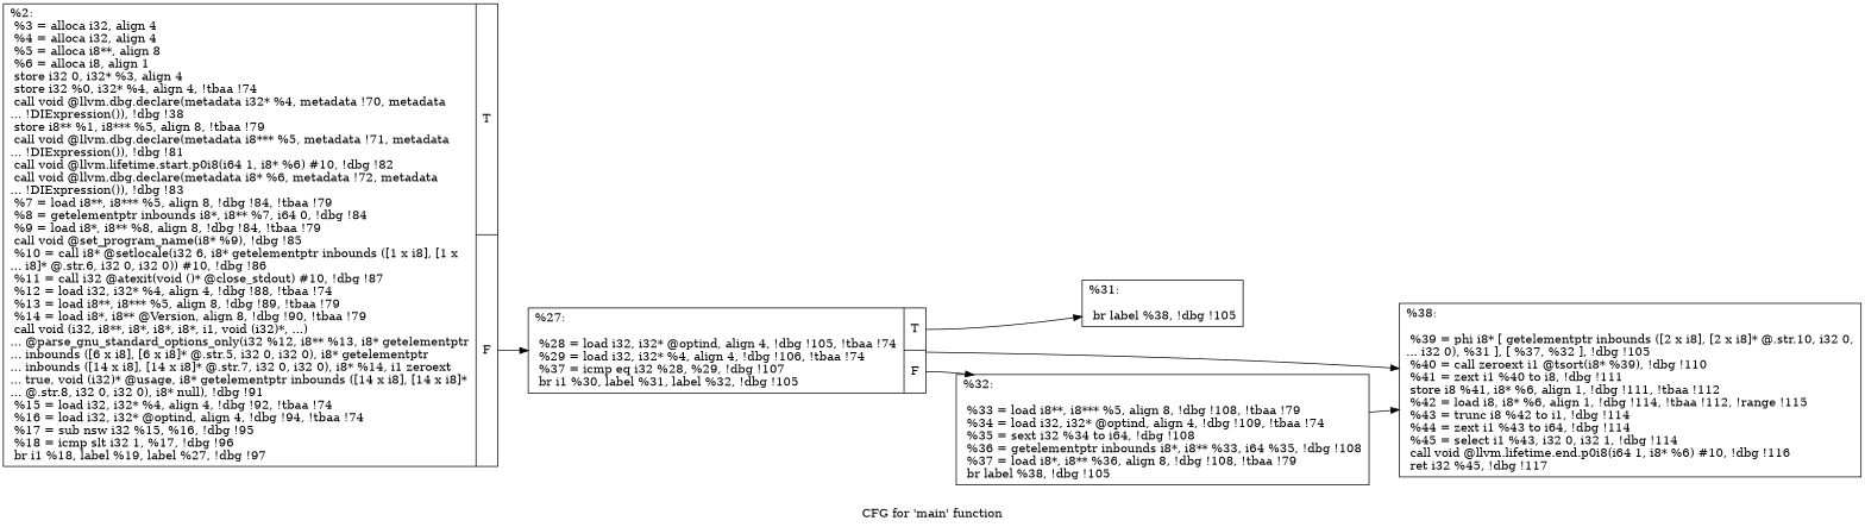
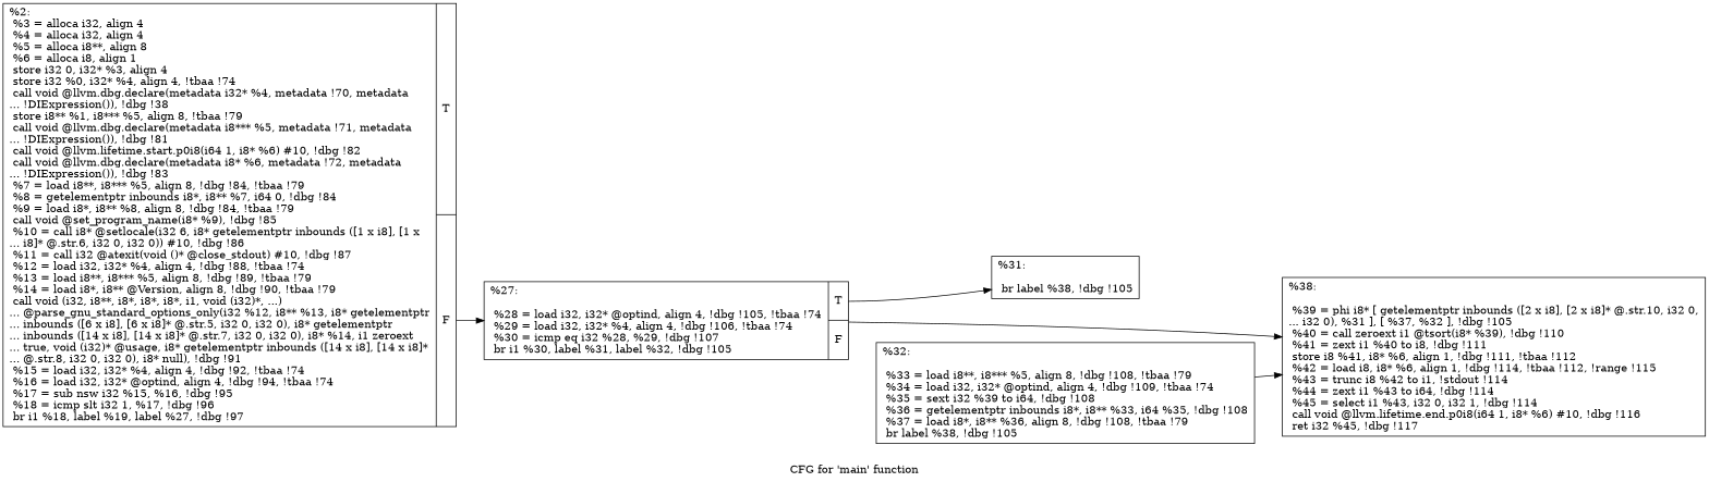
  digraph {
    label="CFG for 'main' function"
    rankdir=LR
    node [shape=record]
    n1 [label="{%2:\l  %3 = alloca i32, align 4\l  %4 = alloca i32, align 4\l  %5 = alloca i8**, align 8\l  %6 = alloca i8, align 1\l  store i32 0, i32* %3, align 4\l  store i32 %0, i32* %4, align 4, !tbaa !74\l  call void @llvm.dbg.declare(metadata i32* %4, metadata !70, metadata\l... !DIExpression()), !dbg !38\l  store i8** %1, i8*** %5, align 8, !tbaa !79\l  call void @llvm.dbg.declare(metadata i8*** %5, metadata !71, metadata\l... !DIExpression()), !dbg !81\l  call void @llvm.lifetime.start.p0i8(i64 1, i8* %6) #10, !dbg !82\l  call void @llvm.dbg.declare(metadata i8* %6, metadata !72, metadata\l... !DIExpression()), !dbg !83\l  %7 = load i8**, i8*** %5, align 8, !dbg !84, !tbaa !79\l  %8 = getelementptr inbounds i8*, i8** %7, i64 0, !dbg !84\l  %9 = load i8*, i8** %8, align 8, !dbg !84, !tbaa !79\l  call void @set_program_name(i8* %9), !dbg !85\l  %10 = call i8* @setlocale(i32 6, i8* getelementptr inbounds ([1 x i8], [1 x\l... i8]* @.str.6, i32 0, i32 0)) #10, !dbg !86\l  %11 = call i32 @atexit(void ()* @close_stdout) #10, !dbg !87\l  %12 = load i32, i32* %4, align 4, !dbg !88, !tbaa !74\l  %13 = load i8**, i8*** %5, align 8, !dbg !89, !tbaa !79\l  %14 = load i8*, i8** @Version, align 8, !dbg !90, !tbaa !79\l  call void (i32, i8**, i8*, i8*, i8*, i1, void (i32)*, ...)\l... @parse_gnu_standard_options_only(i32 %12, i8** %13, i8* getelementptr\l... inbounds ([6 x i8], [6 x i8]* @.str.5, i32 0, i32 0), i8* getelementptr\l... inbounds ([14 x i8], [14 x i8]* @.str.7, i32 0, i32 0), i8* %14, i1 zeroext\l... true, void (i32)* @usage, i8* getelementptr inbounds ([14 x i8], [14 x i8]*\l... @.str.8, i32 0, i32 0), i8* null), !dbg !91\l  %15 = load i32, i32* %4, align 4, !dbg !92, !tbaa !74\l  %16 = load i32, i32* @optind, align 4, !dbg !94, !tbaa !74\l  %17 = sub nsw i32 %15, %16, !dbg !95\l  %18 = icmp slt i32 1, %17, !dbg !96\l  br i1 %18, label %19, label %27, !dbg !97\l|{<s0>T|<s1>F}}"]
-   n2 [label="{%27:\l\l  %28 = load i32, i32* @optind, align 4, !dbg !105, !tbaa !74\l  %29 = load i32, i32* %4, align 4, !dbg !106, !tbaa !74\l  %37 = icmp eq i32 %28, %29, !dbg !107\l  br i1 %30, label %31, label %32, !dbg !105\l|{<s0>T|<s1>F}}"]
+   n2 [label="{%27:\l\l  %28 = load i32, i32* @optind, align 4, !dbg !105, !tbaa !74\l  %29 = load i32, i32* %4, align 4, !dbg !106, !tbaa !74\l  %30 = icmp eq i32 %28, %29, !dbg !107\l  br i1 %30, label %31, label %32, !dbg !105\l|{<s0>T|<s1>F}}"]
    n3 [label="{%31:\l\l  br label %38, !dbg !105\l}"]
-   n4 [label="{%32:\l\l  %33 = load i8**, i8*** %5, align 8, !dbg !108, !tbaa !79\l  %34 = load i32, i32* @optind, align 4, !dbg !109, !tbaa !74\l  %35 = sext i32 %34 to i64, !dbg !108\l  %36 = getelementptr inbounds i8*, i8** %33, i64 %35, !dbg !108\l  %37 = load i8*, i8** %36, align 8, !dbg !108, !tbaa !79\l  br label %38, !dbg !105\l}"]
-   n5 [label="{%38:\l\l  %39 = phi i8* [ getelementptr inbounds ([2 x i8], [2 x i8]* @.str.10, i32 0,\l... i32 0), %31 ], [ %37, %32 ], !dbg !105\l  %40 = call zeroext i1 @tsort(i8* %39), !dbg !110\l  %41 = zext i1 %40 to i8, !dbg !111\l  store i8 %41, i8* %6, align 1, !dbg !111, !tbaa !112\l  %42 = load i8, i8* %6, align 1, !dbg !114, !tbaa !112, !range !115\l  %43 = trunc i8 %42 to i1, !dbg !114\l  %44 = zext i1 %43 to i64, !dbg !114\l  %45 = select i1 %43, i32 0, i32 1, !dbg !114\l  call void @llvm.lifetime.end.p0i8(i64 1, i8* %6) #10, !dbg !116\l  ret i32 %45, !dbg !117\l}"]
+   n4 [label="{%32:\l\l  %33 = load i8**, i8*** %5, align 8, !dbg !108, !tbaa !79\l  %34 = load i32, i32* @optind, align 4, !dbg !109, !tbaa !74\l  %35 = sext i32 %39 to i64, !dbg !108\l  %36 = getelementptr inbounds i8*, i8** %33, i64 %35, !dbg !108\l  %37 = load i8*, i8** %36, align 8, !dbg !108, !tbaa !79\l  br label %38, !dbg !105\l}"]
+   n5 [label="{%38:\l\l  %39 = phi i8* [ getelementptr inbounds ([2 x i8], [2 x i8]* @.str.10, i32 0,\l... i32 0), %31 ], [ %37, %32 ], !dbg !105\l  %40 = call zeroext i1 @tsort(i8* %39), !dbg !110\l  %41 = zext i1 %40 to i8, !dbg !111\l  store i8 %41, i8* %6, align 1, !dbg !111, !tbaa !112\l  %42 = load i8, i8* %6, align 1, !dbg !114, !tbaa !112, !range !115\l  %43 = trunc i8 %42 to i1, !stdout !114\l  %44 = zext i1 %43 to i64, !dbg !114\l  %45 = select i1 %43, i32 0, i32 1, !dbg !114\l  call void @llvm.lifetime.end.p0i8(i64 1, i8* %6) #10, !dbg !116\l  ret i32 %45, !dbg !117\l}"]
    n1 -> n2 [tailport=s1]
    n2 -> n3 [tailport=s0]
-   n2 -> n4 [tailport=s1]
    n2 -> n5
    n4 -> n5
  }
